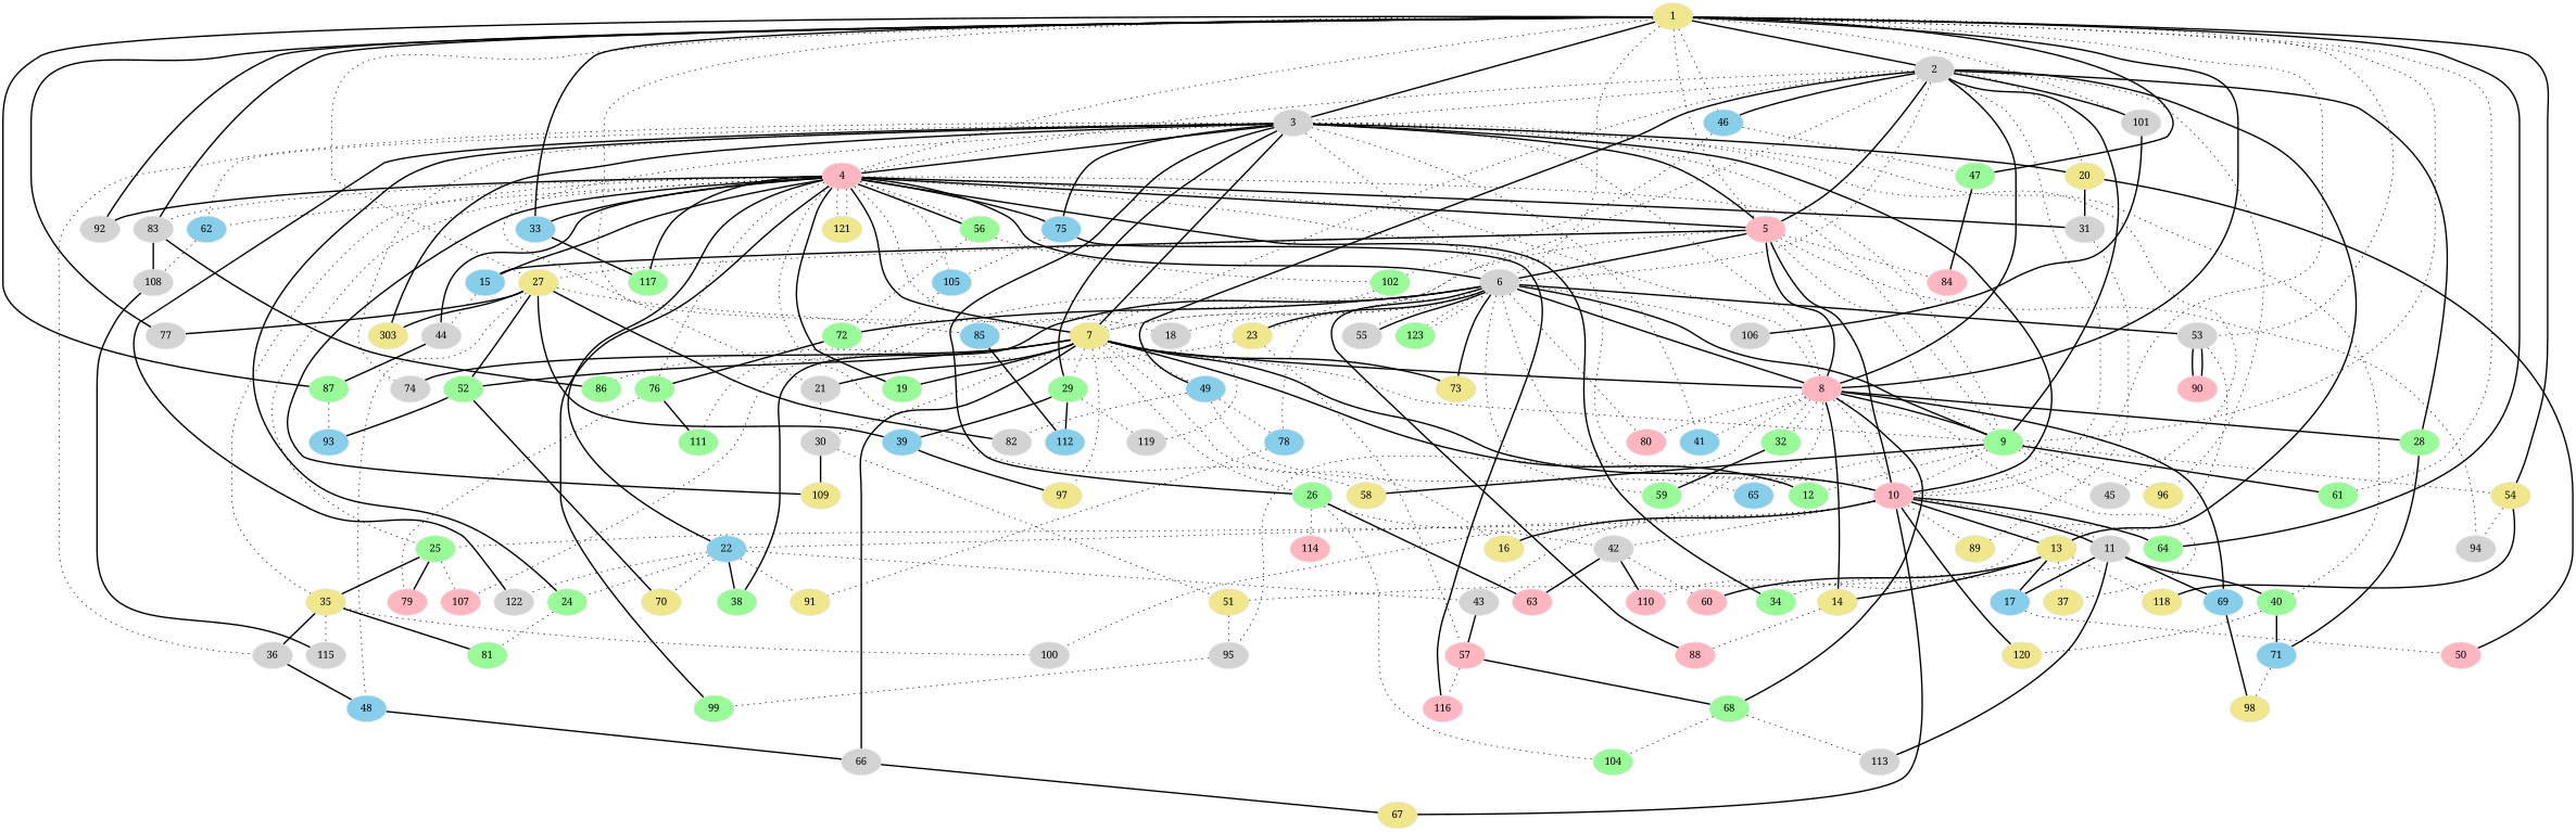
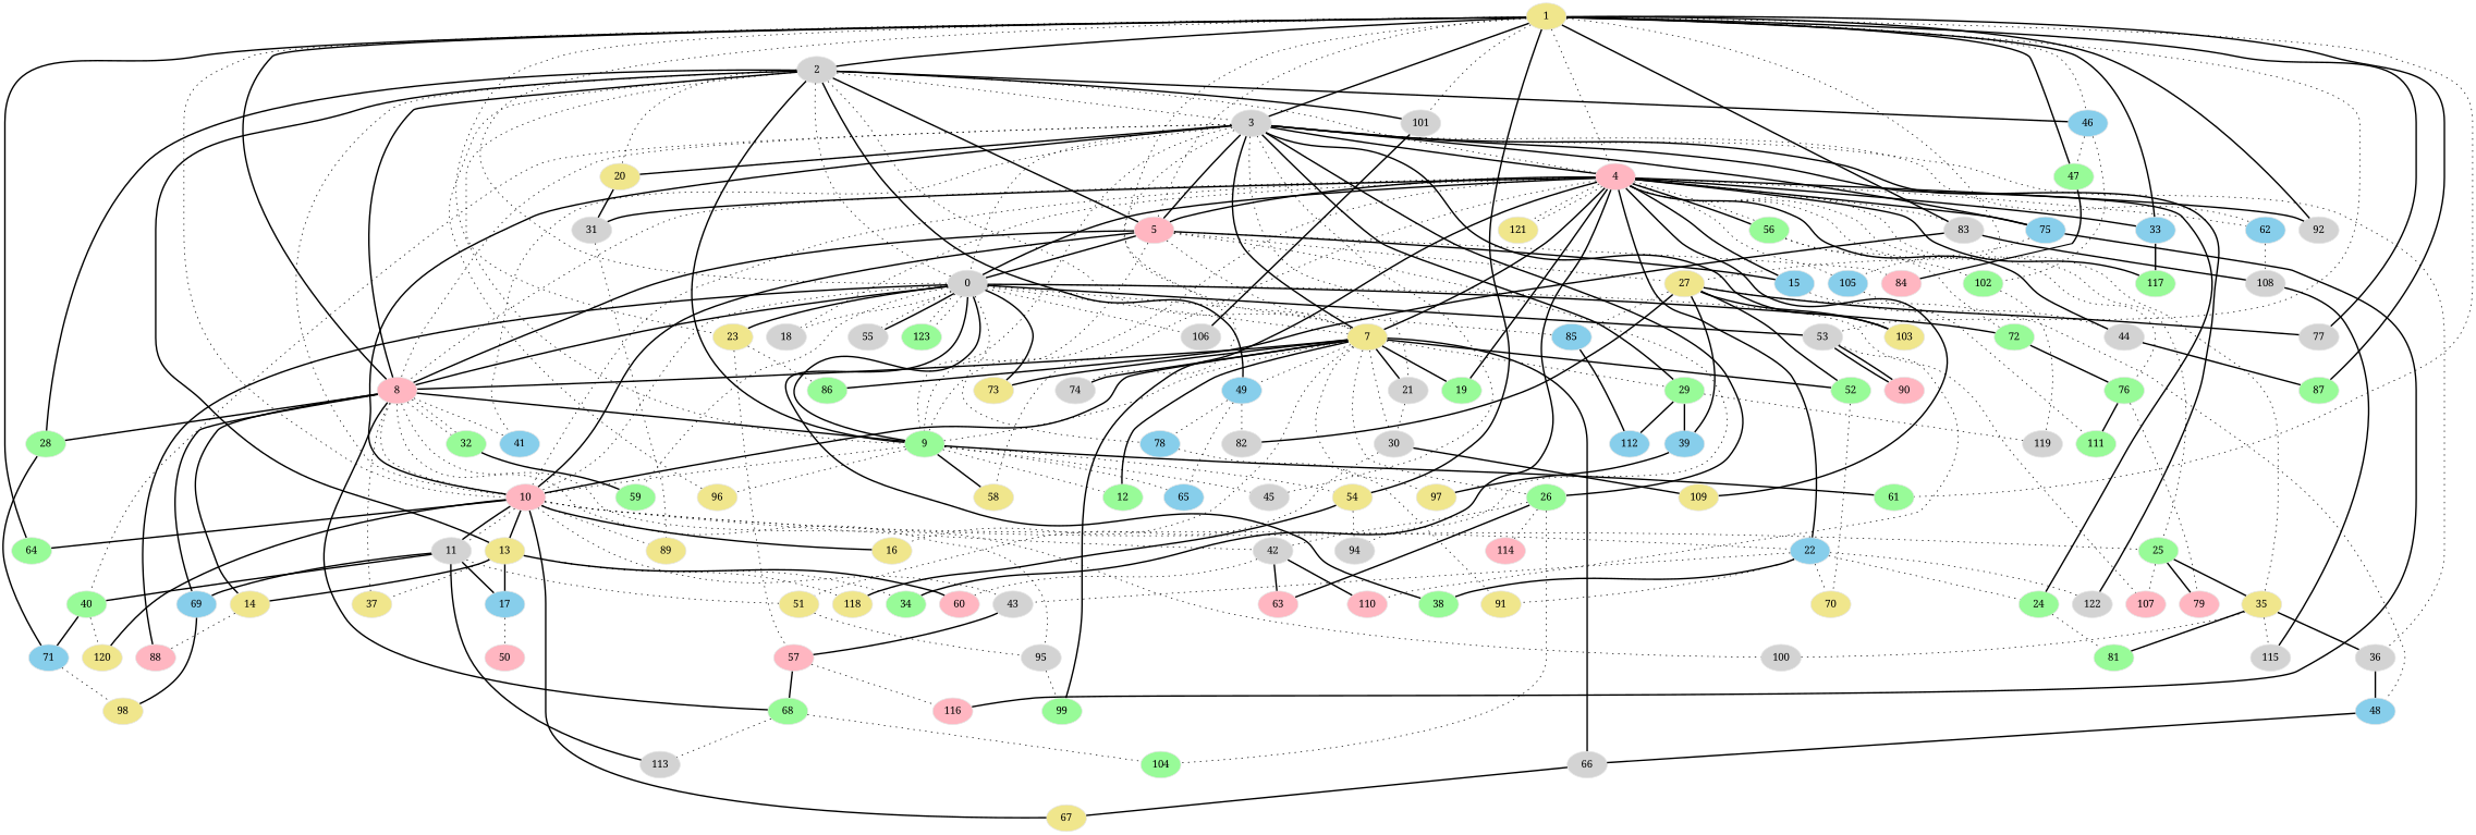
  graph {
    fontname="Noto Serif"
    node [color=gray90 fillcolor=lightgrey fontname="Noto Serif" style=filled]
    edge [fontname="Noto Serif" style=dotted]
    1 [fillcolor=khaki]
    2
    3
    4 [fillcolor=lightpink]
    5 [fillcolor=lightpink]
-   6
+   6 [label=0]
    7 [fillcolor=khaki]
    8 [fillcolor=lightpink]
    9 [fillcolor=palegreen]
    10 [fillcolor=lightpink]
    27 [fillcolor=khaki]
    33 [fillcolor=skyblue]
    46 [fillcolor=skyblue]
    47 [fillcolor=palegreen]
    53
    54 [fillcolor=khaki]
    61 [fillcolor=palegreen]
    64 [fillcolor=palegreen]
    77
    83
    87 [fillcolor=palegreen]
    92
    101
    13 [fillcolor=khaki]
    20 [fillcolor=khaki]
    23 [fillcolor=khaki]
    28 [fillcolor=palegreen]
    49 [fillcolor=skyblue]
    96 [fillcolor=khaki]
    21
    24 [fillcolor=palegreen]
    26 [fillcolor=palegreen]
    29 [fillcolor=palegreen]
    36
    40 [fillcolor=palegreen]
    41 [fillcolor=skyblue]
    45
    62 [fillcolor=skyblue]
    74
    75 [fillcolor=skyblue]
-   103 [fillcolor=khaki label=303]
+   103 [fillcolor=khaki]
    122
    15 [fillcolor=skyblue]
    18
    19 [fillcolor=palegreen]
    22 [fillcolor=skyblue]
    25 [fillcolor=palegreen]
    31
    34 [fillcolor=palegreen]
    35 [fillcolor=khaki]
    44
    56 [fillcolor=palegreen]
    58 [fillcolor=khaki]
    76 [fillcolor=palegreen]
    99 [fillcolor=palegreen]
    105 [fillcolor=skyblue]
    109 [fillcolor=khaki]
    117 [fillcolor=palegreen]
    121 [fillcolor=khaki]
    84 [fillcolor=lightpink]
    94
    38 [fillcolor=palegreen]
    55
    59 [fillcolor=palegreen]
    72 [fillcolor=palegreen]
    73 [fillcolor=khaki]
    78 [fillcolor=skyblue]
-   80 [fillcolor=lightpink]
    85 [fillcolor=skyblue]
    88 [fillcolor=lightpink]
    106
    107 [fillcolor=lightpink]
    123 [fillcolor=palegreen]
    12 [fillcolor=palegreen]
    16 [fillcolor=khaki]
    30
    52 [fillcolor=palegreen]
    66
    97 [fillcolor=khaki]
    14 [fillcolor=khaki]
    32 [fillcolor=palegreen]
    37 [fillcolor=khaki]
    68 [fillcolor=palegreen]
    69 [fillcolor=skyblue]
    95
    100
    65 [fillcolor=skyblue]
    11
    42
    43
    67 [fillcolor=khaki]
    89 [fillcolor=khaki]
    120 [fillcolor=khaki]
    39 [fillcolor=skyblue]
    48 [fillcolor=skyblue]
    82
    102 [fillcolor=palegreen]
    110 [fillcolor=lightpink]
    90 [fillcolor=lightpink]
    118 [fillcolor=khaki]
    86 [fillcolor=palegreen]
    108
-   93 [fillcolor=skyblue]
    17 [fillcolor=skyblue]
    60 [fillcolor=lightpink]
    50 [fillcolor=lightpink]
    57 [fillcolor=lightpink]
    71 [fillcolor=skyblue]
    81 [fillcolor=palegreen]
    114 [fillcolor=lightpink]
    63 [fillcolor=lightpink]
    104 [fillcolor=palegreen]
    112 [fillcolor=skyblue]
    119
    116 [fillcolor=lightpink]
    70 [fillcolor=khaki]
    91 [fillcolor=khaki]
    79 [fillcolor=lightpink]
    115
    111 [fillcolor=palegreen]
    51 [fillcolor=khaki]
    113
    98 [fillcolor=khaki]
    1 -- 2 [style=bold]
    1 -- 3 [style=bold]
    1 -- 4
    1 -- 5
    1 -- 6
    1 -- 7
    1 -- 8 [style=bold]
    1 -- 9
    1 -- 10
    1 -- 27
    1 -- 33 [style=bold]
    1 -- 46
    1 -- 47 [style=bold]
    1 -- 53
    1 -- 54 [style=bold]
    1 -- 61
    1 -- 64 [style=bold]
    1 -- 77 [style=bold]
    1 -- 83 [style=bold]
    1 -- 87 [style=bold]
    1 -- 92 [style=bold]
    1 -- 101
    2 -- 3
    2 -- 4
    2 -- 5 [style=bold]
    2 -- 6
    2 -- 7
    2 -- 8 [style=bold]
    2 -- 9 [style=bold]
    2 -- 10
    2 -- 46 [style=bold]
    2 -- 101 [style=bold]
    2 -- 13 [style=bold]
    2 -- 20
    2 -- 23
    2 -- 28 [style=bold]
    2 -- 49 [style=bold]
    2 -- 96
    3 -- 4 [style=bold]
    3 -- 5 [style=bold]
    3 -- 6
    3 -- 7 [style=bold]
    3 -- 8
    3 -- 9
    3 -- 10 [style=bold]
    3 -- 20 [style=bold]
    3 -- 21
    3 -- 24 [style=bold]
    3 -- 26 [style=bold]
    3 -- 29 [style=bold]
    3 -- 36
    3 -- 40
    3 -- 41
    3 -- 45
    3 -- 62
    3 -- 74
    3 -- 75 [style=bold]
    3 -- 103 [style=bold]
    3 -- 122 [style=bold]
    4 -- 5 [style=bold]
    4 -- 6 [style=bold]
    4 -- 7 [style=bold]
    4 -- 8
    4 -- 9
    4 -- 10
    4 -- 33 [style=bold]
    4 -- 83
    4 -- 92 [style=bold]
    4 -- 62
    4 -- 75 [style=bold]
    4 -- 15 [style=bold]
    4 -- 18
    4 -- 19 [style=bold]
    4 -- 22 [style=bold]
    4 -- 25
    4 -- 31 [style=bold]
    4 -- 34 [style=bold]
    4 -- 35
    4 -- 44 [style=bold]
    4 -- 56 [style=bold]
    4 -- 56
    4 -- 58
    4 -- 76
    4 -- 99 [style=bold]
    4 -- 105
    4 -- 109 [style=bold]
    4 -- 117 [style=bold]
    4 -- 121
    4 -- 121
    5 -- 6 [style=bold]
    5 -- 7
    5 -- 8 [style=bold]
    5 -- 9
    5 -- 10 [style=bold]
    5 -- 27
    5 -- 15 [style=bold]
    5 -- 84
    5 -- 94
    6 -- 7
    6 -- 8 [style=bold]
    6 -- 9 [style=bold]
    6 -- 10
    6 -- 53 [style=bold]
    6 -- 23 [style=bold]
    6 -- 18
    6 -- 38 [style=bold]
    6 -- 55
    6 -- 55 [style=bold]
    6 -- 59
    6 -- 72 [style=bold]
    6 -- 73 [style=bold]
    6 -- 78
-   6 -- 80
    6 -- 85
    6 -- 88 [style=bold]
    6 -- 106
    6 -- 107
    6 -- 123
    6 -- 123
    7 -- 8 [style=bold]
    7 -- 9
    7 -- 10 [style=bold]
    7 -- 49
    7 -- 21 [style=bold]
    7 -- 26
    7 -- 29
    7 -- 74 [style=bold]
    7 -- 19 [style=bold]
    7 -- 73 [style=bold]
    7 -- 12 [style=bold]
    7 -- 16
    7 -- 30
    7 -- 52 [style=bold]
    7 -- 66 [style=bold]
    7 -- 97
    8 -- 9 [style=bold]
    8 -- 10
    8 -- 28 [style=bold]
    8 -- 41
-   8 -- 80
    8 -- 14 [style=bold]
    8 -- 32
    8 -- 32
    8 -- 37
    8 -- 68 [style=bold]
    8 -- 69 [style=bold]
    8 -- 95
    8 -- 100
    9 -- 10
    9 -- 54
    9 -- 61 [style=bold]
    9 -- 96
    9 -- 45
    9 -- 58 [style=bold]
    9 -- 12
    9 -- 65
    10 -- 64 [style=bold]
    10 -- 13 [style=bold]
    10 -- 22
    10 -- 25
    10 -- 16 [style=bold]
    10 -- 11 [style=bold]
    10 -- 11
    10 -- 42
    10 -- 43
    10 -- 67 [style=bold]
    10 -- 89
    10 -- 120 [style=bold]
    27 -- 77 [style=bold]
    27 -- 103 [style=bold]
    27 -- 85
    27 -- 52 [style=bold]
    27 -- 39 [style=bold]
    27 -- 48
    27 -- 82 [style=bold]
    33 -- 117 [style=bold]
    46 -- 47
    46 -- 102
    47 -- 84 [style=bold]
    53 -- 110
    53 -- 90 [style=bold]
    53 -- 90 [style=bold]
    54 -- 94
    54 -- 118 [style=bold]
    83 -- 86 [style=bold]
    83 -- 108 [style=bold]
-   87 -- 93
    101 -- 106 [style=bold]
    13 -- 34
    13 -- 14 [style=bold]
    13 -- 37
    13 -- 118
    13 -- 17 [style=bold]
    13 -- 60 [style=bold]
    20 -- 31 [style=bold]
-   20 -- 50 [style=bold]
    23 -- 86
    23 -- 57
    28 -- 71 [style=bold]
    49 -- 78
    49 -- 65
    49 -- 82
    21 -- 30
    24 -- 81
    26 -- 42
    26 -- 114
    26 -- 63 [style=bold]
    26 -- 104
    29 -- 39 [style=bold]
    29 -- 112 [style=bold]
    29 -- 119
    36 -- 48 [style=bold]
    40 -- 120
    40 -- 71 [style=bold]
    62 -- 108
    75 -- 105
    75 -- 116 [style=bold]
    15 -- 44
    22 -- 24
    22 -- 122
    22 -- 38 [style=bold]
    22 -- 43
    22 -- 70
    22 -- 91
    25 -- 35 [style=bold]
    25 -- 107
    25 -- 79 [style=bold]
    31 -- 89
    35 -- 36 [style=bold]
    35 -- 100
    35 -- 81 [style=bold]
    35 -- 115
    44 -- 87 [style=bold]
    56 -- 72
    56 -- 102
    76 -- 79
    76 -- 111 [style=bold]
    105 -- 111
    72 -- 76 [style=bold]
    78 -- 91
    85 -- 112 [style=bold]
    30 -- 109 [style=bold]
    30 -- 51
-   52 -- 93 [style=bold]
-   52 -- 70 [style=bold]
+   52 -- 70
    66 -- 67 [style=bold]
    14 -- 88
    32 -- 59 [style=bold]
    68 -- 104
    68 -- 113
    69 -- 98 [style=bold]
    95 -- 99
    11 -- 40 [style=bold]
    11 -- 69 [style=bold]
    11 -- 17 [style=bold]
    11 -- 51
    11 -- 113 [style=bold]
    42 -- 110 [style=bold]
    42 -- 60
    42 -- 63 [style=bold]
    43 -- 57 [style=bold]
    39 -- 97 [style=bold]
    48 -- 66 [style=bold]
    102 -- 119
    108 -- 115 [style=bold]
    17 -- 50
    57 -- 68 [style=bold]
    57 -- 116
    71 -- 98
    51 -- 95
  }
